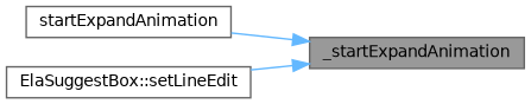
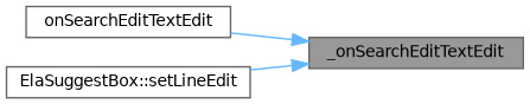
  digraph {
    rankdir=RL
    node [color=grey40 fillcolor=white fontname=Helvetica fontsize=10 shape=box style=filled]
    edge [color=steelblue1 dir=back fontname=Helvetica fontsize=10 labelfontname=Helvetica labelfontsize=10 style=solid]
-   n1 [color=gray40 fillcolor=grey60 fontcolor=black height=0.2 label=_startExpandAnimation width=0.4]
-   n2 [height=0.2 label=startExpandAnimation width=0.4]
+   n1 [color=gray40 fillcolor=grey60 fontcolor=black height=0.2 label=_onSearchEditTextEdit width=0.4]
+   n2 [height=0.2 label=onSearchEditTextEdit width=0.4]
    n3 [height=0.2 label="ElaSuggestBox::setLineEdit" width=0.4]
    n1 -> n2
    n1 -> n3
  }
